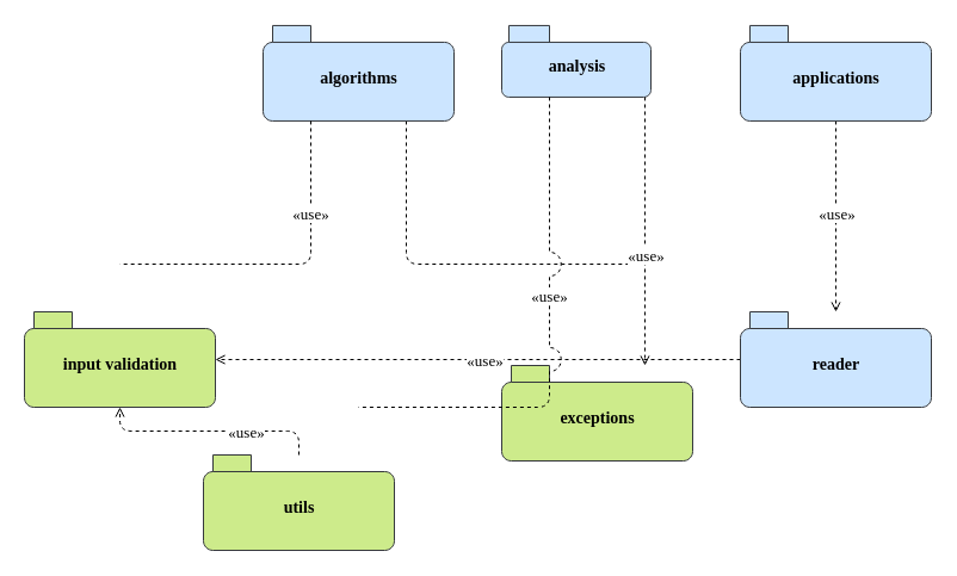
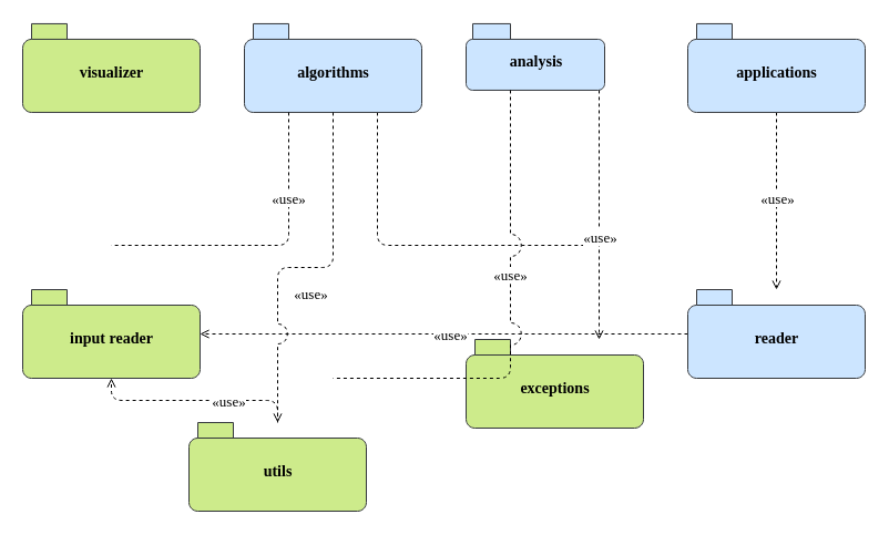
  <mxCell id="0" />
  <mxCell id="1" parent="0" />
  <mxCell id="2" style="edgeStyle=orthogonalEdgeStyle;rounded=1;orthogonalLoop=1;jettySize=auto;html=1;dashed=1;endArrow=none;endFill=0;elbow=vertical;jumpStyle=arc;jumpSize=20;" parent="1" edge="1"><mxGeometry relative="1" as="geometry"><mxPoint x="540" y="221" as="targetPoint" /><mxPoint x="340" y="100.95" as="sourcePoint" /><Array as="points"><mxPoint x="340" y="221" /></Array></mxGeometry></mxCell>
  <mxCell id="3" style="edgeStyle=orthogonalEdgeStyle;rounded=1;orthogonalLoop=1;jettySize=auto;html=1;dashed=1;endArrow=open;endFill=0;jumpStyle=arc;jumpSize=18;" parent="1" edge="1"><mxGeometry relative="1" as="geometry"><mxPoint x="700" y="100.95" as="sourcePoint" /><mxPoint x="700" y="261" as="targetPoint" /></mxGeometry></mxCell>
  <mxCell id="4" value="&lt;font style=&quot;font-size: 13px;&quot; face=&quot;CMU Serif&quot;&gt;«use»&lt;/font&gt;" style="edgeLabel;html=1;align=center;verticalAlign=middle;resizable=0;points=[];" parent="3" vertex="1" connectable="0"><mxGeometry x="-0.022" relative="1" as="geometry"><mxPoint as="offset" /></mxGeometry></mxCell>
  <mxCell id="5" style="edgeStyle=orthogonalEdgeStyle;rounded=0;orthogonalLoop=1;jettySize=auto;html=1;dashed=1;endArrow=open;endFill=0;jumpStyle=arc;jumpSize=20;" parent="1" edge="1"><mxGeometry relative="1" as="geometry"><mxPoint x="620" y="301" as="sourcePoint" /><mxPoint x="180" y="301" as="targetPoint" /></mxGeometry></mxCell>
  <mxCell id="6" value="&lt;font style=&quot;font-size: 13px;&quot; face=&quot;CMU Serif&quot;&gt;«use»&lt;/font&gt;" style="edgeLabel;html=1;align=center;verticalAlign=middle;resizable=0;points=[];" parent="5" vertex="1" connectable="0"><mxGeometry x="-0.022" relative="1" as="geometry"><mxPoint as="offset" /></mxGeometry></mxCell>
  <mxCell id="7" value="&lt;font style=&quot;font-size: 14px;&quot; face=&quot;CMU Serif&quot;&gt;reader&lt;/font&gt;" style="shape=folder;fontStyle=1;spacingTop=10;tabWidth=40;tabHeight=14;tabPosition=left;html=1;rounded=1;shadow=0;sketch=0;fillColor=#cce5ff;strokeColor=#36393d;" parent="1" vertex="1"><mxGeometry x="620" y="261" width="160" height="80" as="geometry" /></mxCell>
  <mxCell id="8" value="&lt;font style=&quot;font-size: 14px;&quot; face=&quot;CMU Serif&quot;&gt;applications&lt;/font&gt;" style="shape=folder;fontStyle=1;spacingTop=10;tabWidth=40;tabHeight=14;tabPosition=left;html=1;rounded=1;shadow=0;sketch=0;fillColor=#cce5ff;strokeColor=#36393d;" parent="1" vertex="1"><mxGeometry x="620" y="20.95" width="160" height="80" as="geometry" /></mxCell>
  <mxCell id="9" value="&lt;font style=&quot;font-size: 14px;&quot; face=&quot;CMU Serif&quot;&gt;analysis&lt;/font&gt;" style="shape=folder;fontStyle=1;spacingTop=10;tabWidth=40;tabHeight=14;tabPosition=left;html=1;rounded=1;shadow=0;sketch=0;fillColor=#cce5ff;strokeColor=#36393d;" parent="1" vertex="1"><mxGeometry x="420" y="20.95" width="125" height="60" as="geometry" /></mxCell>
  <mxCell id="10" value="&lt;font style=&quot;font-size: 14px;&quot; face=&quot;CMU Serif&quot;&gt;algorithms&lt;/font&gt;" style="shape=folder;fontStyle=1;spacingTop=10;tabWidth=40;tabHeight=14;tabPosition=left;html=1;rounded=1;shadow=0;sketch=0;fillColor=#cce5ff;strokeColor=#36393d;" parent="1" vertex="1"><mxGeometry x="220" y="20.95" width="160" height="80" as="geometry" /></mxCell>
- <mxCell id="12" value="&lt;font style=&quot;font-size: 14px;&quot; face=&quot;CMU Serif&quot;&gt;input validation&lt;/font&gt;" style="shape=folder;fontStyle=1;spacingTop=10;tabWidth=40;tabHeight=14;tabPosition=left;html=1;rounded=1;shadow=0;sketch=0;fillColor=#cdeb8b;strokeColor=#36393d;" parent="1" vertex="1"><mxGeometry x="20" y="261" width="160" height="80" as="geometry" /></mxCell>
+ <mxCell id="11" value="&lt;font style=&quot;font-size: 14px;&quot; face=&quot;CMU Serif&quot;&gt;visualizer&lt;/font&gt;" style="shape=folder;fontStyle=1;spacingTop=10;tabWidth=40;tabHeight=14;tabPosition=left;html=1;rounded=1;shadow=0;sketch=0;fillColor=#cdeb8b;strokeColor=#36393d;" parent="1" vertex="1"><mxGeometry x="20" y="20.95" width="160" height="80" as="geometry" /></mxCell>
+ <mxCell id="12" value="&lt;font style=&quot;font-size: 14px;&quot; face=&quot;CMU Serif&quot;&gt;input reader&lt;/font&gt;" style="shape=folder;fontStyle=1;spacingTop=10;tabWidth=40;tabHeight=14;tabPosition=left;html=1;rounded=1;shadow=0;sketch=0;fillColor=#cdeb8b;strokeColor=#36393d;" parent="1" vertex="1"><mxGeometry x="20" y="261" width="160" height="80" as="geometry" /></mxCell>
  <mxCell id="13" value="&lt;font style=&quot;font-size: 14px;&quot; face=&quot;CMU Serif&quot;&gt;utils&lt;/font&gt;" style="shape=folder;fontStyle=1;spacingTop=10;tabWidth=40;tabHeight=14;tabPosition=left;html=1;rounded=1;shadow=0;sketch=0;fillColor=#cdeb8b;strokeColor=#36393d;" parent="1" vertex="1"><mxGeometry x="170" y="381" width="160" height="80" as="geometry" /></mxCell>
  <mxCell id="14" value="&lt;font style=&quot;font-size: 14px;&quot; face=&quot;CMU Serif&quot;&gt;exceptions&lt;/font&gt;" style="shape=folder;fontStyle=1;spacingTop=10;tabWidth=40;tabHeight=14;tabPosition=left;html=1;rounded=1;shadow=0;sketch=0;fillColor=#cdeb8b;strokeColor=#36393d;" parent="1" vertex="1"><mxGeometry x="420" y="306" width="160" height="80" as="geometry" /></mxCell>
  <mxCell id="15" style="edgeStyle=orthogonalEdgeStyle;rounded=1;orthogonalLoop=1;jettySize=auto;html=1;dashed=1;endArrow=none;endFill=0;shadow=0;sketch=0;elbow=vertical;jumpStyle=arc;jumpSize=20;" parent="1" source="10" edge="1"><mxGeometry relative="1" as="geometry"><mxPoint x="500" y="241" as="sourcePoint" /><mxPoint x="100" y="221" as="targetPoint" /><Array as="points"><mxPoint x="260" y="221" /></Array></mxGeometry></mxCell>
  <mxCell id="16" value="&lt;font style=&quot;font-size: 13px;&quot; face=&quot;CMU Serif&quot;&gt;«use»&lt;/font&gt;" style="edgeLabel;html=1;align=center;verticalAlign=middle;resizable=0;points=[];" parent="15" vertex="1" connectable="0"><mxGeometry x="-0.443" y="-1" relative="1" as="geometry"><mxPoint as="offset" /></mxGeometry></mxCell>
+ <mxCell id="17" style="edgeStyle=orthogonalEdgeStyle;rounded=1;orthogonalLoop=1;jettySize=auto;html=1;dashed=1;endArrow=open;endFill=0;jumpStyle=arc;jumpSize=18;shadow=0;sketch=0;elbow=vertical;" parent="1" source="10" target="13" edge="1"><mxGeometry relative="1" as="geometry"><mxPoint x="500" y="161" as="sourcePoint" /><mxPoint x="500" y="321.05" as="targetPoint" /></mxGeometry></mxCell>
+ <mxCell id="18" value="&lt;font style=&quot;font-size: 13px;&quot; face=&quot;CMU Serif&quot;&gt;«use»&lt;/font&gt;" style="edgeLabel;html=1;align=center;verticalAlign=middle;resizable=0;points=[];rounded=1;shadow=0;sketch=0;gradientColor=none;" parent="17" vertex="1" connectable="0"><mxGeometry x="-0.022" relative="1" as="geometry"><mxPoint y="23" as="offset" /></mxGeometry></mxCell>
  <mxCell id="19" style="edgeStyle=orthogonalEdgeStyle;rounded=1;orthogonalLoop=1;jettySize=auto;html=1;dashed=1;endArrow=none;endFill=0;shadow=0;sketch=0;elbow=vertical;jumpStyle=arc;jumpSize=20;" parent="1" source="9" edge="1"><mxGeometry relative="1" as="geometry"><mxPoint x="500" y="241" as="sourcePoint" /><mxPoint x="300" y="341" as="targetPoint" /><Array as="points"><mxPoint x="460" y="341" /></Array></mxGeometry></mxCell>
  <mxCell id="20" value="&lt;font style=&quot;font-size: 13px;&quot; face=&quot;CMU Serif&quot;&gt;«use»&lt;/font&gt;" style="edgeLabel;html=1;align=center;verticalAlign=middle;resizable=0;points=[];" parent="19" vertex="1" connectable="0"><mxGeometry x="-0.206" y="-1" relative="1" as="geometry"><mxPoint as="offset" /></mxGeometry></mxCell>
  <mxCell id="21" style="edgeStyle=orthogonalEdgeStyle;rounded=1;orthogonalLoop=1;jettySize=auto;html=1;dashed=1;endArrow=open;endFill=0;jumpStyle=arc;jumpSize=18;shadow=0;sketch=0;elbow=vertical;" parent="1" source="9" target="14" edge="1"><mxGeometry relative="1" as="geometry"><mxPoint x="500" y="161" as="sourcePoint" /><mxPoint x="500" y="321.05" as="targetPoint" /><Array as="points"><mxPoint x="540" y="251" /><mxPoint x="540" y="251" /></Array></mxGeometry></mxCell>
  <mxCell id="22" value="&lt;font style=&quot;font-size: 13px;&quot; face=&quot;CMU Serif&quot;&gt;«use»&lt;/font&gt;" style="edgeLabel;html=1;align=center;verticalAlign=middle;resizable=0;points=[];rounded=1;shadow=0;sketch=0;gradientColor=none;" parent="21" vertex="1" connectable="0"><mxGeometry x="-0.022" relative="1" as="geometry"><mxPoint y="23" as="offset" /></mxGeometry></mxCell>
  <mxCell id="23" style="edgeStyle=orthogonalEdgeStyle;rounded=1;orthogonalLoop=1;jettySize=auto;html=1;dashed=1;endArrow=open;endFill=0;jumpStyle=arc;jumpSize=18;shadow=0;sketch=0;elbow=vertical;" parent="1" source="13" target="12" edge="1"><mxGeometry relative="1" as="geometry"><mxPoint x="500" y="161" as="sourcePoint" /><mxPoint x="500" y="321.05" as="targetPoint" /></mxGeometry></mxCell>
  <mxCell id="24" value="&lt;font style=&quot;font-size: 13px;&quot; face=&quot;CMU Serif&quot;&gt;«use»&lt;/font&gt;" style="edgeLabel;html=1;align=center;verticalAlign=middle;resizable=0;points=[];rounded=1;shadow=0;sketch=0;gradientColor=none;" parent="23" vertex="1" connectable="0"><mxGeometry x="-0.022" relative="1" as="geometry"><mxPoint x="28" as="offset" /></mxGeometry></mxCell>
